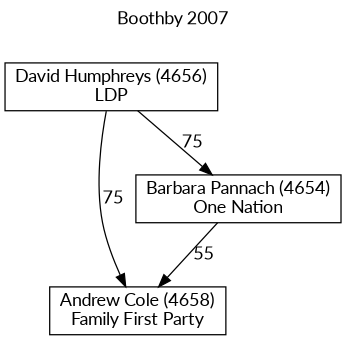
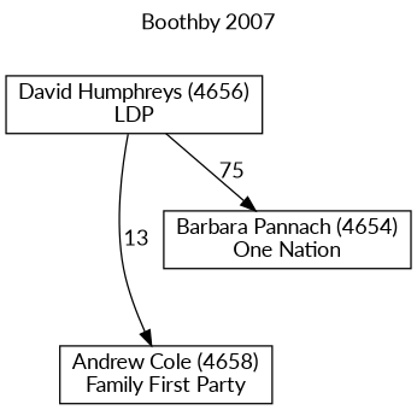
  digraph {
    fontname=Lato
    label="Boothby 2007"
    labelloc=t
    mclimit=10
    node [fontname=Lato shape=box]
    edge [fontname=Lato]
    n1 [label="Andrew Cole (4658)\nFamily First Party"]
    n2 [label="Barbara Pannach (4654)\nOne Nation"]
    n3 [label="David Humphreys (4656)\nLDP"]
-   n2 -> n1 [label=55]
-   n3 -> n1 [label=75]
+   n3 -> n1 [label=13]
    n3 -> n2 [label=75]
  }
